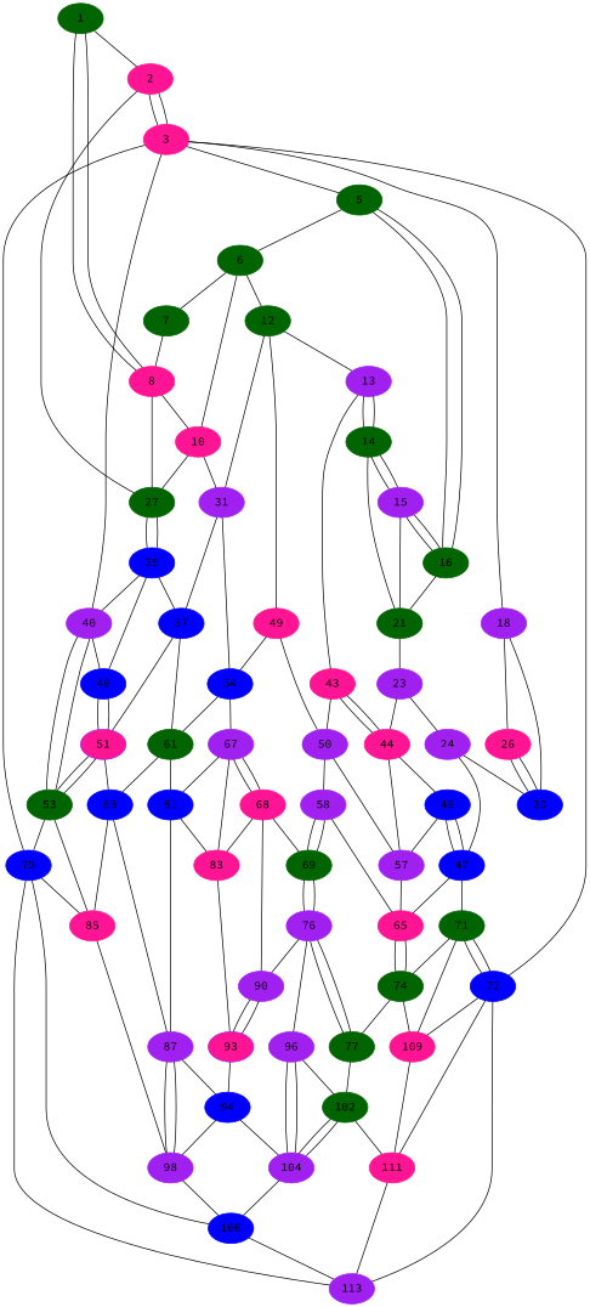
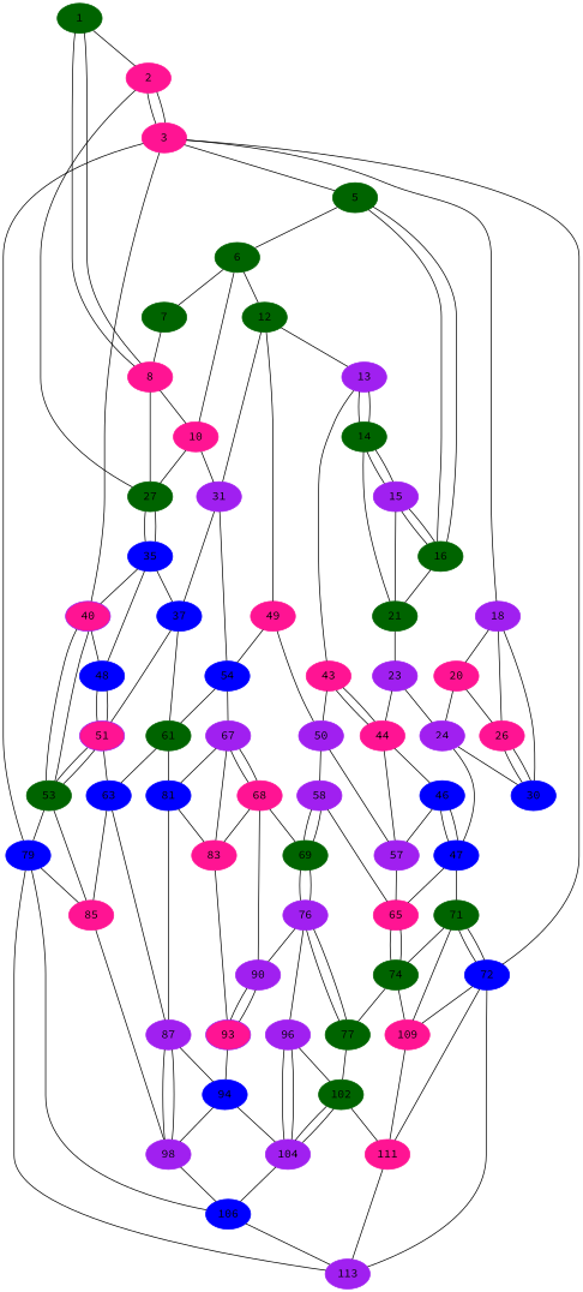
  graph {
    fontname="Source Code Pro"
    node [color=purple fontname="Source Code Pro" style=filled]
    edge [fontname="Source Code Pro"]
    1 [color=darkgreen]
    2 [color=deeppink]
    8 [color=deeppink super="+9"]
    3 [color=deeppink super="+4"]
    27 [color=darkgreen super="+28"]
    10 [color=deeppink super="+29"]
    5 [color=darkgreen]
    18 [super="+19"]
-   40 [super="+41"]
+   40 [super="+41" fillcolor=deeppink]
    72 [color=blue super="+73"]
    79 [color=blue super="+108"]
    35 [color=blue super="+36"]
    6 [color=darkgreen super="+11"]
    16 [color=darkgreen super="+17"]
+   20 [color=deeppink super="+25"]
    26 [color=deeppink]
    30 [color=blue]
    48 [color=blue]
    53 [color=darkgreen super="+80"]
    109 [color=deeppink super="+110"]
    111 [color=deeppink super="+112"]
    113
    85 [color=deeppink super="+100"]
    106 [color=blue super="+107"]
    7 [color=darkgreen]
    12 [color=darkgreen super="+32"]
    21 [color=darkgreen super="+22"]
    31 [super="+39"]
    13 [super="+42"]
    49 [color=deeppink super="+55"]
    37 [color=blue super="+38"]
    54 [color=blue super="+62"]
    14 [color=darkgreen super="+34"]
    43 [color=deeppink]
    50 [super="+56"]
    15
    44 [color=deeppink super="+45"]
    23
    24 [super="+33"]
    47 [color=blue super="+70"]
    46 [color=blue]
    57 [super="+60"]
    65 [color=deeppink super="+66"]
    71 [color=darkgreen super="+75"]
    51 [fillcolor=deeppink super="+52"]
    61 [color=darkgreen super="+64"]
    67 [super="+82"]
    63 [color=blue super="+86"]
    81 [color=blue super="+89"]
    58 [super="+59"]
    74 [color=darkgreen super="+78"]
    69 [color=darkgreen]
    87 [super="+88"]
    98 [super="+101"]
    68 [color=deeppink super="+84"]
    83 [color=deeppink super="+92"]
    76 [super="+91"]
    94 [color=blue super="+99"]
    77 [color=darkgreen]
    90
    93 [fillcolor=deeppink super="+95"]
    96 [super="+97"]
    102 [color=darkgreen super="+103"]
    104 [super="+105"]
    1 -- 2
    1 -- 8
    1 -- 8
    2 -- 3
    2 -- 3
    2 -- 27
    8 -- 27
    8 -- 10
    3 -- 5
    3 -- 18
    3 -- 40
    3 -- 72
    3 -- 79
    27 -- 35
    27 -- 35
    10 -- 27
    10 -- 31
    5 -- 6
    5 -- 16
    5 -- 16
+   18 -- 20
    18 -- 26
    18 -- 30
    40 -- 48
    40 -- 53
    40 -- 53
    72 -- 109
    72 -- 111
    72 -- 113
    79 -- 113
    79 -- 85
    79 -- 106
    35 -- 40
    35 -- 48
    35 -- 37
    6 -- 10
    6 -- 7
    6 -- 12
    16 -- 21
+   20 -- 26
+   20 -- 24
    26 -- 30
    26 -- 30
    48 -- 51
    48 -- 51
    53 -- 79
    53 -- 85
    109 -- 111
    111 -- 113
    85 -- 98
    106 -- 113
    7 -- 8
    12 -- 31
    12 -- 13
    12 -- 49
    21 -- 23
    31 -- 37
    31 -- 54
    13 -- 14 [weight=2]
    13 -- 14
    13 -- 43
    49 -- 54
    49 -- 50
    37 -- 51
    37 -- 61
    54 -- 61
    54 -- 67
    14 -- 21
    14 -- 15
    14 -- 15
    43 -- 50
    43 -- 44
    43 -- 44
    50 -- 57
    50 -- 58
    15 -- 16
    15 -- 16
    15 -- 21
    44 -- 46
    44 -- 57
    23 -- 44
    23 -- 24
    24 -- 30
    24 -- 47
    47 -- 65
    47 -- 71
    46 -- 47
    46 -- 47
    46 -- 57
    57 -- 65
    65 -- 74
    65 -- 74
    71 -- 72
    71 -- 72
    71 -- 109
    71 -- 74
    51 -- 53
    51 -- 53
    51 -- 63
    61 -- 63
    61 -- 81
    67 -- 81
    67 -- 68
    67 -- 68
    67 -- 83
    63 -- 85
    63 -- 87
    81 -- 87
    81 -- 83
    58 -- 65
    58 -- 69
    58 -- 69
    74 -- 109
    74 -- 77
    69 -- 76
    69 -- 76
    87 -- 98
    87 -- 98
    87 -- 94
    98 -- 106
    68 -- 69
    68 -- 83
    68 -- 90
    83 -- 93
    76 -- 77
    76 -- 77
    76 -- 90
    76 -- 96
    94 -- 98
    94 -- 104
    77 -- 102
    90 -- 93
    90 -- 93
    93 -- 94
    96 -- 102
    96 -- 104
    96 -- 104
    102 -- 111
    102 -- 104
    102 -- 104
    104 -- 106
  }
